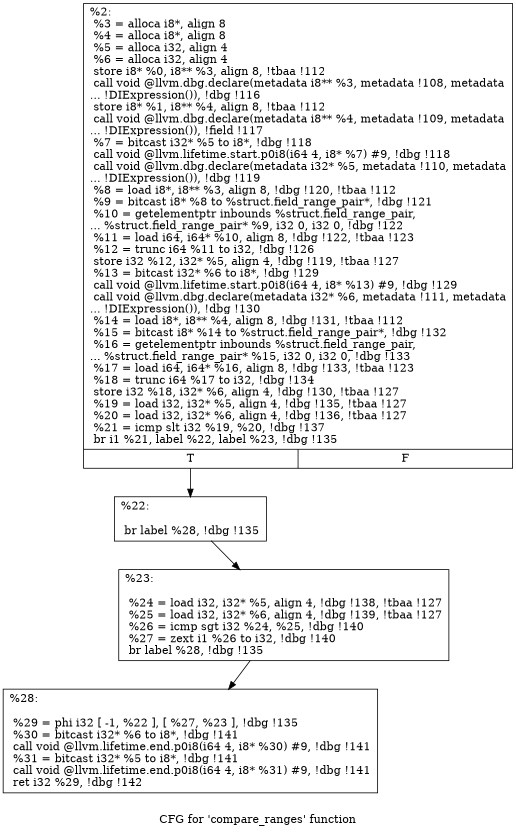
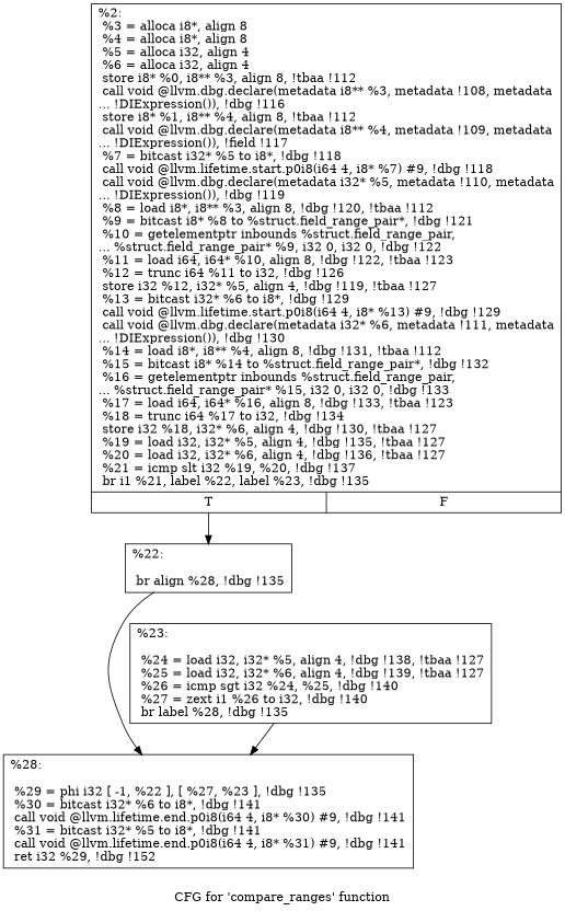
  digraph {
    label="CFG for 'compare_ranges' function"
    node [shape=record]
    n1 [label="{%2:\l  %3 = alloca i8*, align 8\l  %4 = alloca i8*, align 8\l  %5 = alloca i32, align 4\l  %6 = alloca i32, align 4\l  store i8* %0, i8** %3, align 8, !tbaa !112\l  call void @llvm.dbg.declare(metadata i8** %3, metadata !108, metadata\l... !DIExpression()), !dbg !116\l  store i8* %1, i8** %4, align 8, !tbaa !112\l  call void @llvm.dbg.declare(metadata i8** %4, metadata !109, metadata\l... !DIExpression()), !field !117\l  %7 = bitcast i32* %5 to i8*, !dbg !118\l  call void @llvm.lifetime.start.p0i8(i64 4, i8* %7) #9, !dbg !118\l  call void @llvm.dbg.declare(metadata i32* %5, metadata !110, metadata\l... !DIExpression()), !dbg !119\l  %8 = load i8*, i8** %3, align 8, !dbg !120, !tbaa !112\l  %9 = bitcast i8* %8 to %struct.field_range_pair*, !dbg !121\l  %10 = getelementptr inbounds %struct.field_range_pair,\l... %struct.field_range_pair* %9, i32 0, i32 0, !dbg !122\l  %11 = load i64, i64* %10, align 8, !dbg !122, !tbaa !123\l  %12 = trunc i64 %11 to i32, !dbg !126\l  store i32 %12, i32* %5, align 4, !dbg !119, !tbaa !127\l  %13 = bitcast i32* %6 to i8*, !dbg !129\l  call void @llvm.lifetime.start.p0i8(i64 4, i8* %13) #9, !dbg !129\l  call void @llvm.dbg.declare(metadata i32* %6, metadata !111, metadata\l... !DIExpression()), !dbg !130\l  %14 = load i8*, i8** %4, align 8, !dbg !131, !tbaa !112\l  %15 = bitcast i8* %14 to %struct.field_range_pair*, !dbg !132\l  %16 = getelementptr inbounds %struct.field_range_pair,\l... %struct.field_range_pair* %15, i32 0, i32 0, !dbg !133\l  %17 = load i64, i64* %16, align 8, !dbg !133, !tbaa !123\l  %18 = trunc i64 %17 to i32, !dbg !134\l  store i32 %18, i32* %6, align 4, !dbg !130, !tbaa !127\l  %19 = load i32, i32* %5, align 4, !dbg !135, !tbaa !127\l  %20 = load i32, i32* %6, align 4, !dbg !136, !tbaa !127\l  %21 = icmp slt i32 %19, %20, !dbg !137\l  br i1 %21, label %22, label %23, !dbg !135\l|{<s0>T|<s1>F}}"]
-   n2 [label="{%22:\l\l  br label %28, !dbg !135\l}"]
-   n3 [label="{%28:\l\l  %29 = phi i32 [ -1, %22 ], [ %27, %23 ], !dbg !135\l  %30 = bitcast i32* %6 to i8*, !dbg !141\l  call void @llvm.lifetime.end.p0i8(i64 4, i8* %30) #9, !dbg !141\l  %31 = bitcast i32* %5 to i8*, !dbg !141\l  call void @llvm.lifetime.end.p0i8(i64 4, i8* %31) #9, !dbg !141\l  ret i32 %29, !dbg !142\l}"]
+   n2 [label="{%22:\l\l  br align %28, !dbg !135\l}"]
+   n3 [label="{%28:\l\l  %29 = phi i32 [ -1, %22 ], [ %27, %23 ], !dbg !135\l  %30 = bitcast i32* %6 to i8*, !dbg !141\l  call void @llvm.lifetime.end.p0i8(i64 4, i8* %30) #9, !dbg !141\l  %31 = bitcast i32* %5 to i8*, !dbg !141\l  call void @llvm.lifetime.end.p0i8(i64 4, i8* %31) #9, !dbg !141\l  ret i32 %29, !dbg !152\l}"]
    n4 [label="{%23:\l\l  %24 = load i32, i32* %5, align 4, !dbg !138, !tbaa !127\l  %25 = load i32, i32* %6, align 4, !dbg !139, !tbaa !127\l  %26 = icmp sgt i32 %24, %25, !dbg !140\l  %27 = zext i1 %26 to i32, !dbg !140\l  br label %28, !dbg !135\l}"]
    n1 -> n2 [tailport=s0]
-   n2 -> n4
+   n2 -> n3
    n4 -> n3
  }
